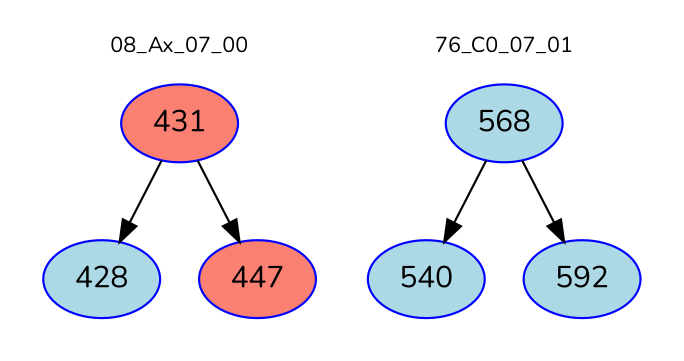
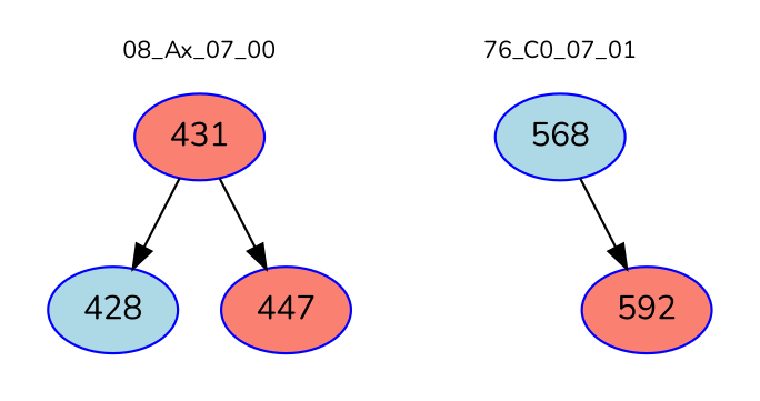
  digraph {
    fontname=Nunito
    node [color=blue fillcolor=lightblue fontname=Nunito style=filled]
    edge [color=black fontname=Nunito]
    n1 [fillcolor=salmon label=431]
    n2 [label=428]
    n3 [fillcolor=salmon label=447]
    n4 [label=568]
-   n5 [label=540]
-   n6 [label=592]
+   n6 [fillcolor=salmon label=592]
    subgraph cluster_1 {
      color=white
      fontsize=10
      label="08_Ax_07_00"
      n1
      n2
      n3
    }
    subgraph cluster_2 {
      color=white
      fontsize=10
      label="76_C0_07_01"
      n4
-     n5
      n6
    }
    n1 -> n2
    n1 -> n3
-   n4 -> n5
    n4 -> n6
  }
